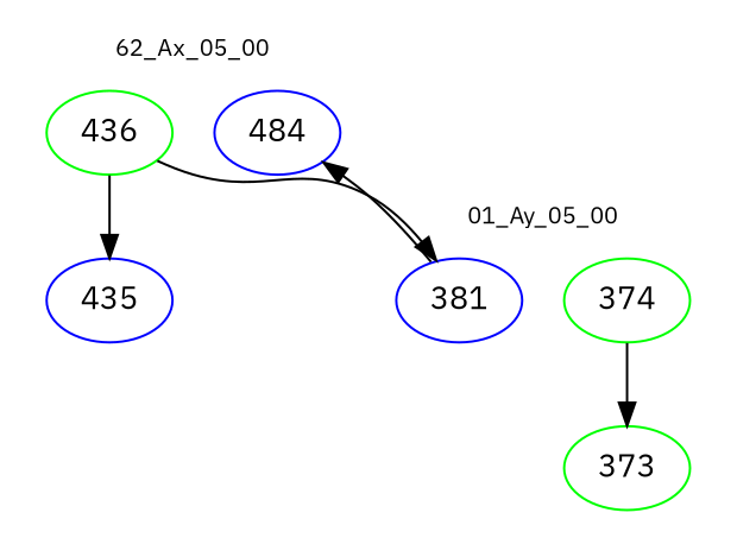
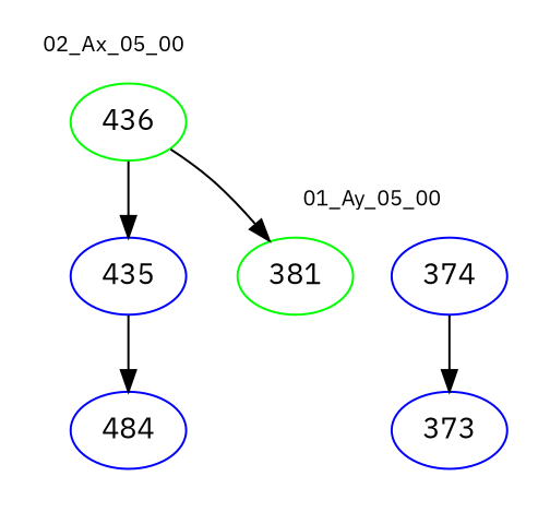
  digraph {
    fontname="IBM Plex Sans"
    node [color=green fontname="IBM Plex Sans"]
    edge [color=black fontname="IBM Plex Sans"]
    n1 [label=436]
    n2 [color=blue label=435]
    n3 [color=blue label=484]
-   n4 [label=374]
-   n5 [label=373]
-   n6 [color=blue label=381]
+   n4 [color=blue label=374]
+   n5 [color=blue label=373]
+   n6 [label=381]
    subgraph cluster_1 {
      color=white
      fontsize=10
-     label="62_Ax_05_00"
+     label="02_Ax_05_00"
      n1
      n2
      n3
    }
    subgraph cluster_2 {
      color=white
      fontsize=10
      label="01_Ay_05_00"
      n4
      n5
      n6
    }
    n1 -> n2
    n1 -> n6
-   n6 -> n3
+   n2 -> n3
    n4 -> n5
  }
